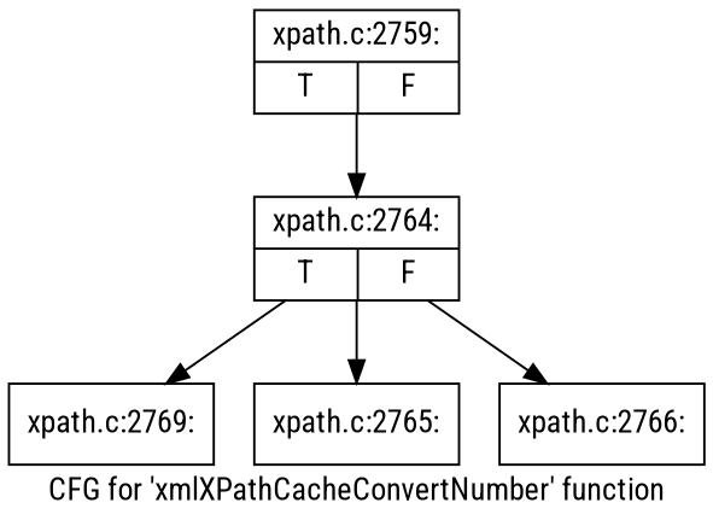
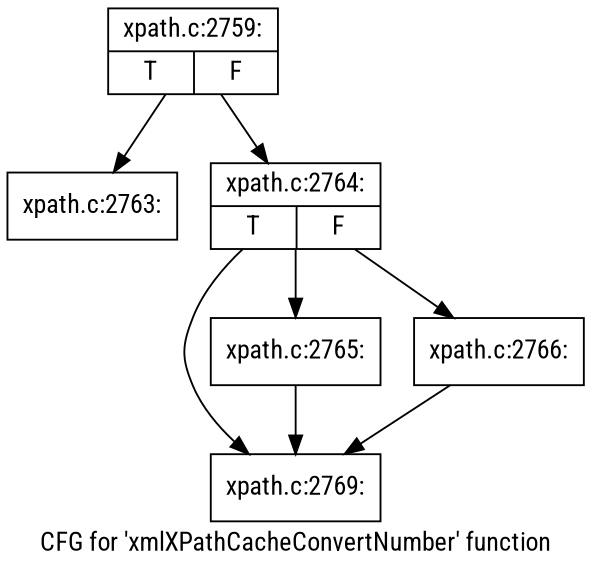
  digraph {
    fontname="Roboto Condensed"
    label="CFG for 'xmlXPathCacheConvertNumber' function"
    node [fontname="Roboto Condensed" shape=record]
    edge [fontname="Roboto Condensed"]
    n1 [label="{xpath.c:2759:|{<s0>T|<s1>F}}"]
+   n2 [label="{xpath.c:2763:}"]
    n3 [label="{xpath.c:2764:|{<s0>T|<s1>F}}"]
    n4 [label="{xpath.c:2769:}"]
    n5 [label="{xpath.c:2765:}"]
    n6 [label="{xpath.c:2766:}"]
+   n1 -> n2
    n1 -> n3
    n3 -> n4
    n3 -> n5
    n3 -> n6
+   n5 -> n4
+   n6 -> n4
  }
